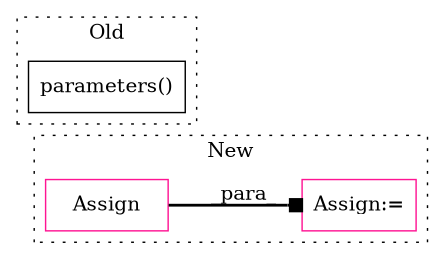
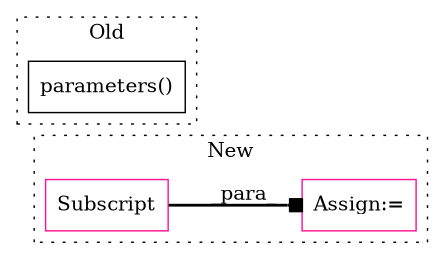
  digraph {
    rankdir=LR
    node [shape=box color=deeppink]
-   n1 [a=63 l="31,0" label=Assign s="8376,0"]
+   n1 [a=63 l="31,0" label=Subscript s="8376,0"]
    n2 [a=68 l=3 label="Assign:=" s=8373]
    n3 [a=75 l=17 label="parameters()" s=4320 color=black]
    subgraph cluster_1 {
      label=New
      style=dotted
      n1
      n2
    }
    subgraph cluster_2 {
      label=Old
      style=dotted
      n3
    }
    n1 -> n2 [label=_para_ style=bold arrowhead=box]
  }
